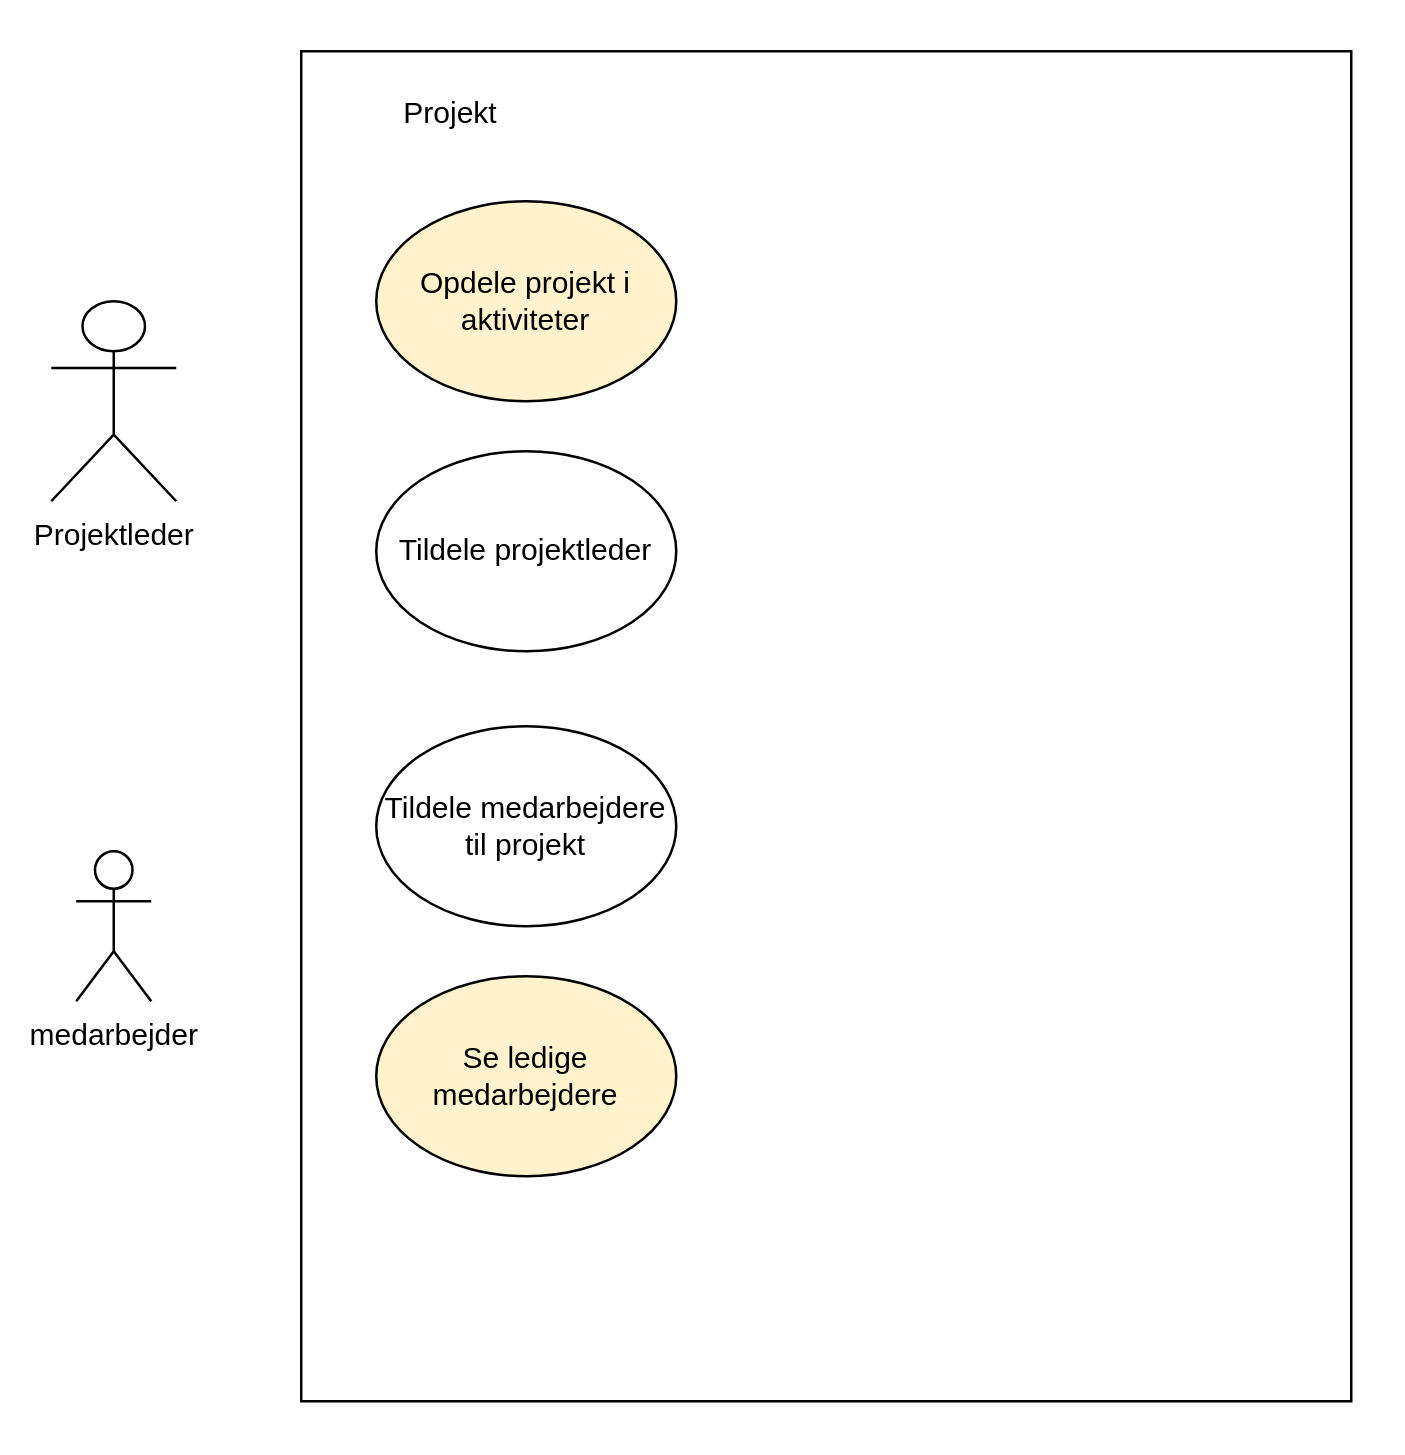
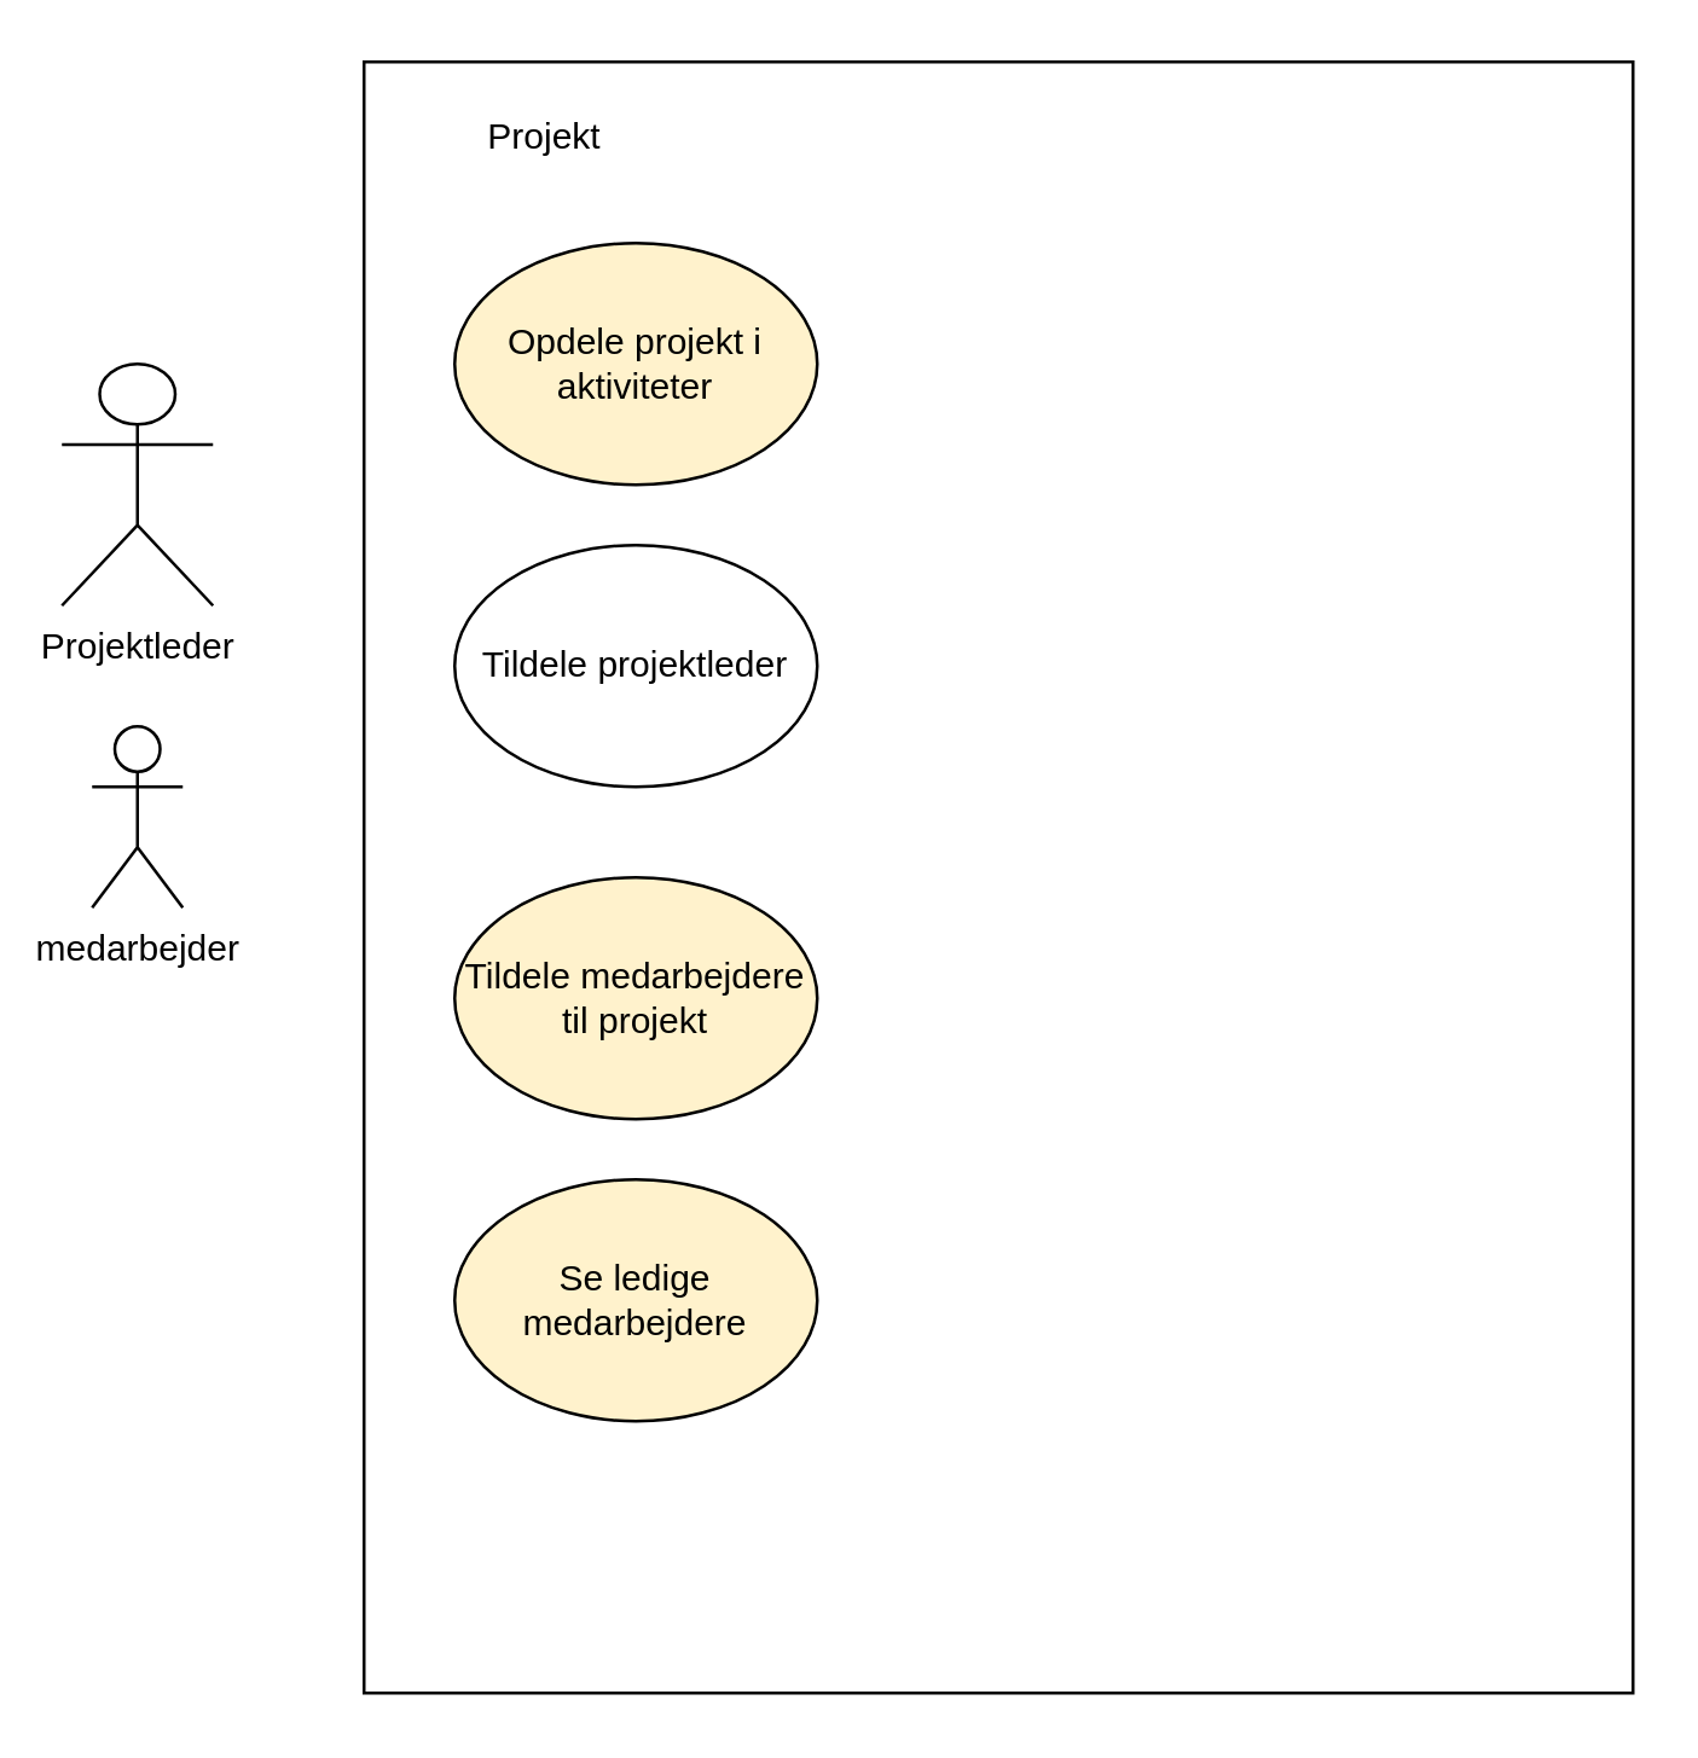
  <mxCell id="0" />
  <mxCell id="1" parent="0" />
  <mxCell id="2" value="" style="rounded=0;whiteSpace=wrap;html=1;" vertex="1" parent="1"><mxGeometry x="120" y="20" width="420" height="540" as="geometry" /></mxCell>
  <mxCell id="3" value="Projekt" style="text;html=1;strokeColor=none;fillColor=none;align=center;verticalAlign=middle;whiteSpace=wrap;rounded=0;" vertex="1" parent="1"><mxGeometry x="120" y="20" width="120" height="50" as="geometry" /></mxCell>
- <mxCell id="4" value="medarbejder" style="shape=umlActor;verticalLabelPosition=bottom;verticalAlign=top;html=1;outlineConnect=0;" vertex="1" parent="1"><mxGeometry x="30" y="340" width="30" height="60" as="geometry" /></mxCell>
+ <mxCell id="4" value="medarbejder" style="shape=umlActor;verticalLabelPosition=bottom;verticalAlign=top;html=1;outlineConnect=0;" vertex="1" parent="1"><mxGeometry x="30" y="240" width="30" height="60" as="geometry" /></mxCell>
  <mxCell id="5" value="Projektleder" style="shape=umlActor;verticalLabelPosition=bottom;verticalAlign=top;html=1;outlineConnect=0;" vertex="1" parent="1"><mxGeometry x="20" y="120" width="50" height="80" as="geometry" /></mxCell>
  <mxCell id="6" value="Opdele projekt i aktiviteter" style="ellipse;whiteSpace=wrap;html=1;fillColor=#fff2cc;" vertex="1" parent="1"><mxGeometry x="150" y="80" width="120" height="80" as="geometry" /></mxCell>
  <mxCell id="7" value="Tildele projektleder" style="ellipse;whiteSpace=wrap;html=1;" vertex="1" parent="1"><mxGeometry x="150" y="180" width="120" height="80" as="geometry" /></mxCell>
- <mxCell id="8" value="&lt;div&gt;Tildele medarbejdere til projekt&lt;br&gt;&lt;/div&gt;" style="ellipse;whiteSpace=wrap;html=1;" vertex="1" parent="1"><mxGeometry x="150" y="290" width="120" height="80" as="geometry" /></mxCell>
+ <mxCell id="8" value="&lt;div&gt;Tildele medarbejdere til projekt&lt;br&gt;&lt;/div&gt;" style="ellipse;whiteSpace=wrap;html=1;fillColor=#fff2cc;" vertex="1" parent="1"><mxGeometry x="150" y="290" width="120" height="80" as="geometry" /></mxCell>
  <mxCell id="9" value="Se ledige medarbejdere" style="ellipse;whiteSpace=wrap;html=1;fillColor=#fff2cc;" vertex="1" parent="1"><mxGeometry x="150" y="390" width="120" height="80" as="geometry" /></mxCell>
